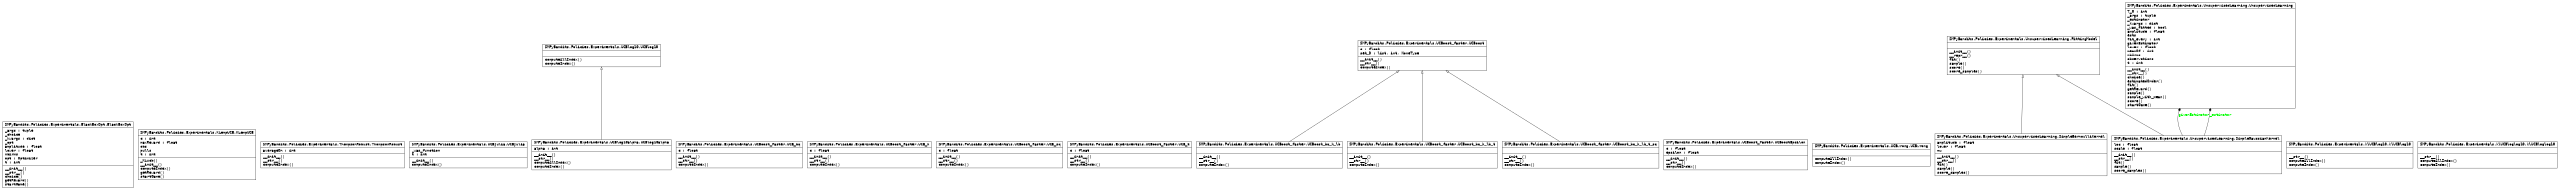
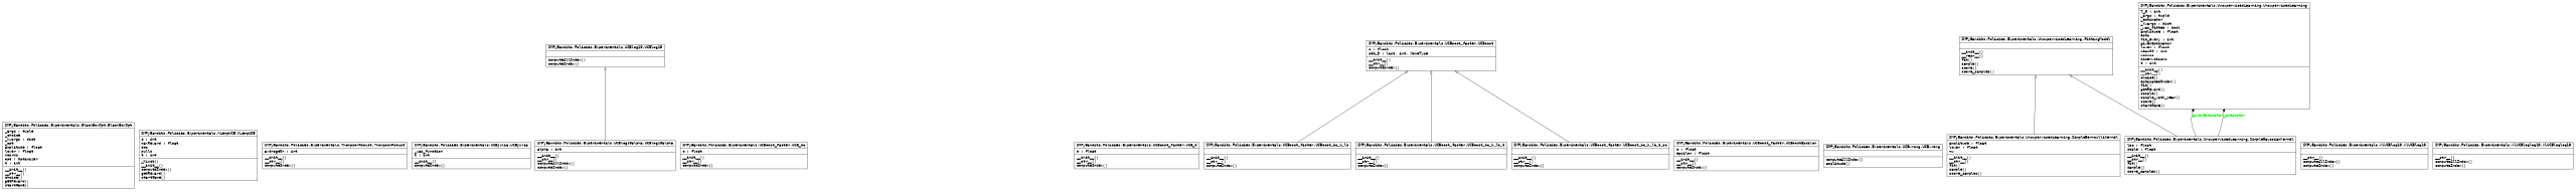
  digraph {
    fontname="DejaVu Sans Mono"
    rankdir=BT
    node [fontname="DejaVu Sans Mono" shape=record]
    edge [arrowhead=empty arrowtail=none fontname="DejaVu Sans Mono"]
    n1 [label="{SMPyBandits.Policies.Experimentals.BlackBoxOpt.BlackBoxOpt|_args : tuple\l_choice\l_kwargs : dict\l_opt\lamplitude : float\llower : float\lnbArms\lopt : Optimizer\lt : int\l|__init__()\l__str__()\lchoice()\lgetReward()\lstartGame()\l}"]
    n2 [label="{SMPyBandits.Policies.Experimentals.KLempUCB.KLempUCB|c : int\lmaxReward : float\lobs\lpulls\lt : int\l|_KLucb()\l__init__()\lcomputeIndex()\lgetReward()\lstartGame()\l}"]
    n3 [label="{SMPyBandits.Policies.Experimentals.ThompsonRobust.ThompsonRobust|averageOn : int\l|__init__()\l__str__()\lcomputeIndex()\l}"]
    n4 [label="{SMPyBandits.Policies.Experimentals.UCBjulia.UCBjulia|_was_function\lt : int\l|__init__()\lcomputeIndex()\l}"]
    n5 [label="{SMPyBandits.Policies.Experimentals.UCBlog10.UCBlog10|\l|computeAllIndex()\lcomputeIndex()\l}"]
    n6 [label="{SMPyBandits.Policies.Experimentals.UCBlog10alpha.UCBlog10alpha|alpha : int\l|__init__()\l__str__()\lcomputeAllIndex()\lcomputeIndex()\l}"]
    n7 [label="{SMPyBandits.Policies.Experimentals.UCBoost_faster.UCB_bq|c : float\l|__init__()\l__str__()\lcomputeIndex()\l}"]
-   n8 [label="{SMPyBandits.Policies.Experimentals.UCBoost_faster.UCB_h|c : float\l|__init__()\l__str__()\lcomputeIndex()\l}"]
-   n9 [label="{SMPyBandits.Policies.Experimentals.UCBoost_faster.UCB_sq|c : float\l|__init__()\l__str__()\lcomputeIndex()\l}"]
    n10 [label="{SMPyBandits.Policies.Experimentals.UCBoost_faster.UCB_t|c : float\l|__init__()\l__str__()\lcomputeIndex()\l}"]
    n11 [label="{SMPyBandits.Policies.Experimentals.UCBoost_faster.UCBoost|c : float\lset_D : list, int, NoneType\l|__init__()\l__str__()\lcomputeIndex()\l}"]
    n12 [label="{SMPyBandits.Policies.Experimentals.UCBoost_faster.UCBoostEpsilon|c : float\lepsilon : float\l|__init__()\l__str__()\lcomputeIndex()\l}"]
    n13 [label="{SMPyBandits.Policies.Experimentals.UCBoost_faster.UCBoost_bq_h_lb|\l|__init__()\l__str__()\lcomputeIndex()\l}"]
    n14 [label="{SMPyBandits.Policies.Experimentals.UCBoost_faster.UCBoost_bq_h_lb_t|\l|__init__()\l__str__()\lcomputeIndex()\l}"]
    n15 [label="{SMPyBandits.Policies.Experimentals.UCBoost_faster.UCBoost_bq_h_lb_t_sq|\l|__init__()\l__str__()\lcomputeIndex()\l}"]
-   n16 [label="{SMPyBandits.Policies.Experimentals.UCBwrong.UCBwrong|\l|computeAllIndex()\lcomputeIndex()\l}"]
+   n16 [label="{SMPyBandits.Policies.Experimentals.UCBwrong.UCBwrong|\l|computeAllIndex()\lamplitude()\l}"]
    n17 [label="{SMPyBandits.Policies.Experimentals.UnsupervisedLearning.FittingModel|\l|__init__()\l__repr__()\lfit()\lsample()\lscore()\lscore_samples()\l}"]
    n18 [label="{SMPyBandits.Policies.Experimentals.UnsupervisedLearning.SimpleBernoulliKernel|amplitude : float\llower : float\lmu\l|__init__()\l__str__()\lfit()\lsample()\lscore_samples()\l}"]
    n19 [label="{SMPyBandits.Policies.Experimentals.UnsupervisedLearning.SimpleGaussianKernel|loc : float\lscale : float\l|__init__()\l__str__()\lfit()\lsample()\lscore_samples()\l}"]
    n20 [label="{SMPyBandits.Policies.Experimentals.UnsupervisedLearning.UnsupervisedLearning|T_0 : int\l_args : tuple\l_estimator\l_kwargs : dict\l_was_fitted : bool\lamplitude : float\lests\lfit_every : int\lgivenEstimator\llower : float\lmeanOf : int\lnbArms\lobservations\lt : int\l|__init__()\l__str__()\lchoice()\lestimatedOrder()\lfit()\lgetReward()\lsample()\lsample_with_mean()\lscore()\lstartGame()\l}"]
    n21 [label="{SMPyBandits.Policies.Experimentals.klUCBlog10.klUCBlog10|\l|__str__()\lcomputeAllIndex()\lcomputeIndex()\l}"]
    n22 [label="{SMPyBandits.Policies.Experimentals.klUCBloglog10.klUCBloglog10|\l|__str__()\lcomputeAllIndex()\lcomputeIndex()\l}"]
    n6 -> n5
    n13 -> n11
    n14 -> n11
    n15 -> n11
    n18 -> n17
    n19 -> n17
    n19 -> n20 [arrowhead=diamond fontcolor=green label=givenEstimator style=solid]
    n19 -> n20 [arrowhead=diamond fontcolor=green label=_estimator style=solid]
  }
